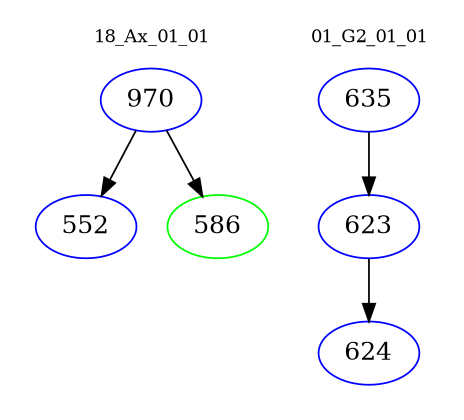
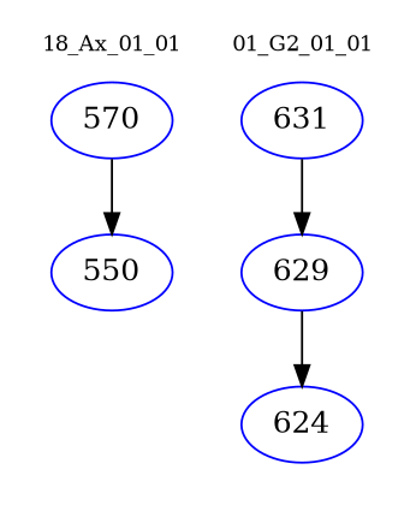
  digraph {
    node [color=blue]
    edge [color=black]
-   n1 [label=970]
-   n2 [label=552]
-   n3 [color=green label=586]
-   n4 [label=623]
+   n1 [label=570]
+   n2 [label=550]
+   n4 [label=629]
    n5 [label=624]
-   n6 [label=635]
+   n6 [label=631]
    subgraph cluster_1 {
      color=white
      fontsize=10
      label="18_Ax_01_01"
      n1
      n2
-     n3
    }
    subgraph cluster_2 {
      color=white
      fontsize=10
      label="01_G2_01_01"
      n4
      n5
      n6
    }
    n1 -> n2
-   n1 -> n3
    n4 -> n5
    n6 -> n4
  }
